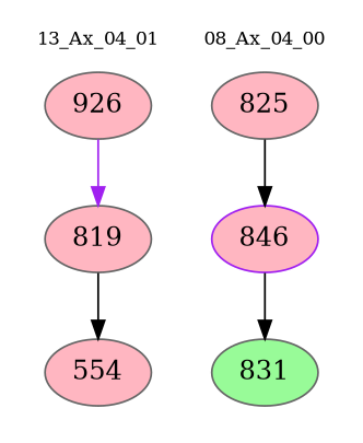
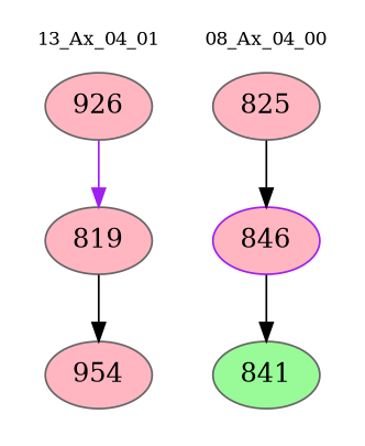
  digraph {
    node [color=gray40 fillcolor=lightpink style=filled]
    edge [color=black]
    n1 [label=926]
    n2 [label=819]
-   n3 [label=554]
+   n3 [label=954]
    n4 [label=825]
    n5 [color=purple label=846]
-   n6 [fillcolor=palegreen label=831]
+   n6 [fillcolor=palegreen label=841]
    subgraph cluster_1 {
      color=white
      fontsize=10
      label="13_Ax_04_01"
      n1
      n2
      n3
    }
    subgraph cluster_2 {
      color=white
      fontsize=10
      label="08_Ax_04_00"
      n4
      n5
      n6
    }
    n1 -> n2 [color=purple]
    n2 -> n3
    n4 -> n5
    n5 -> n6
  }
